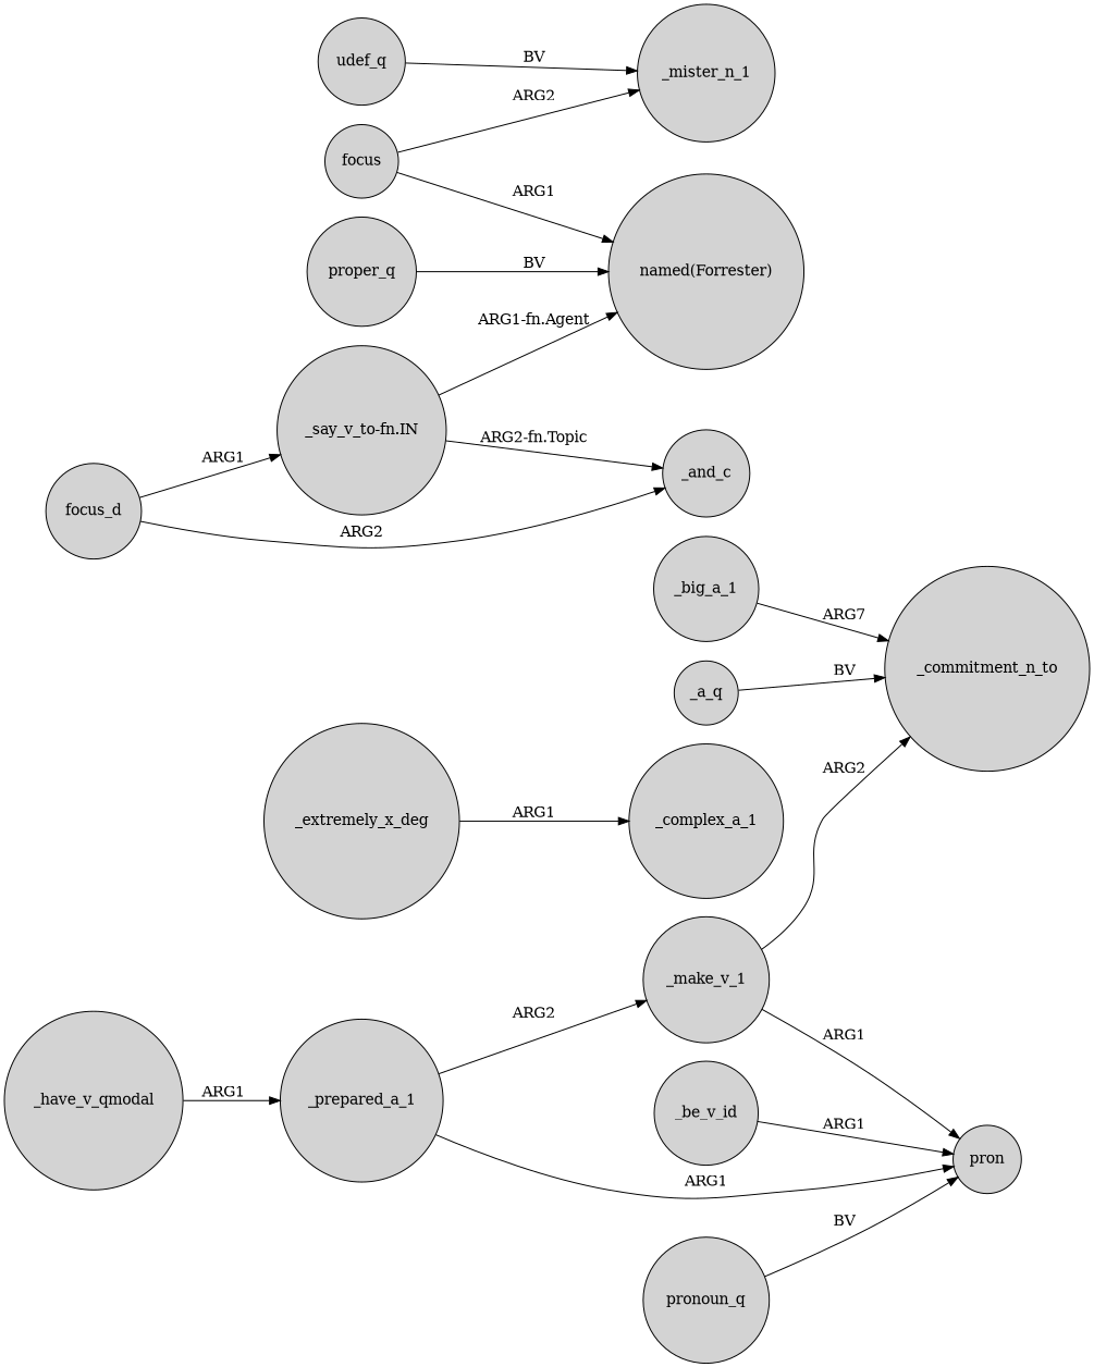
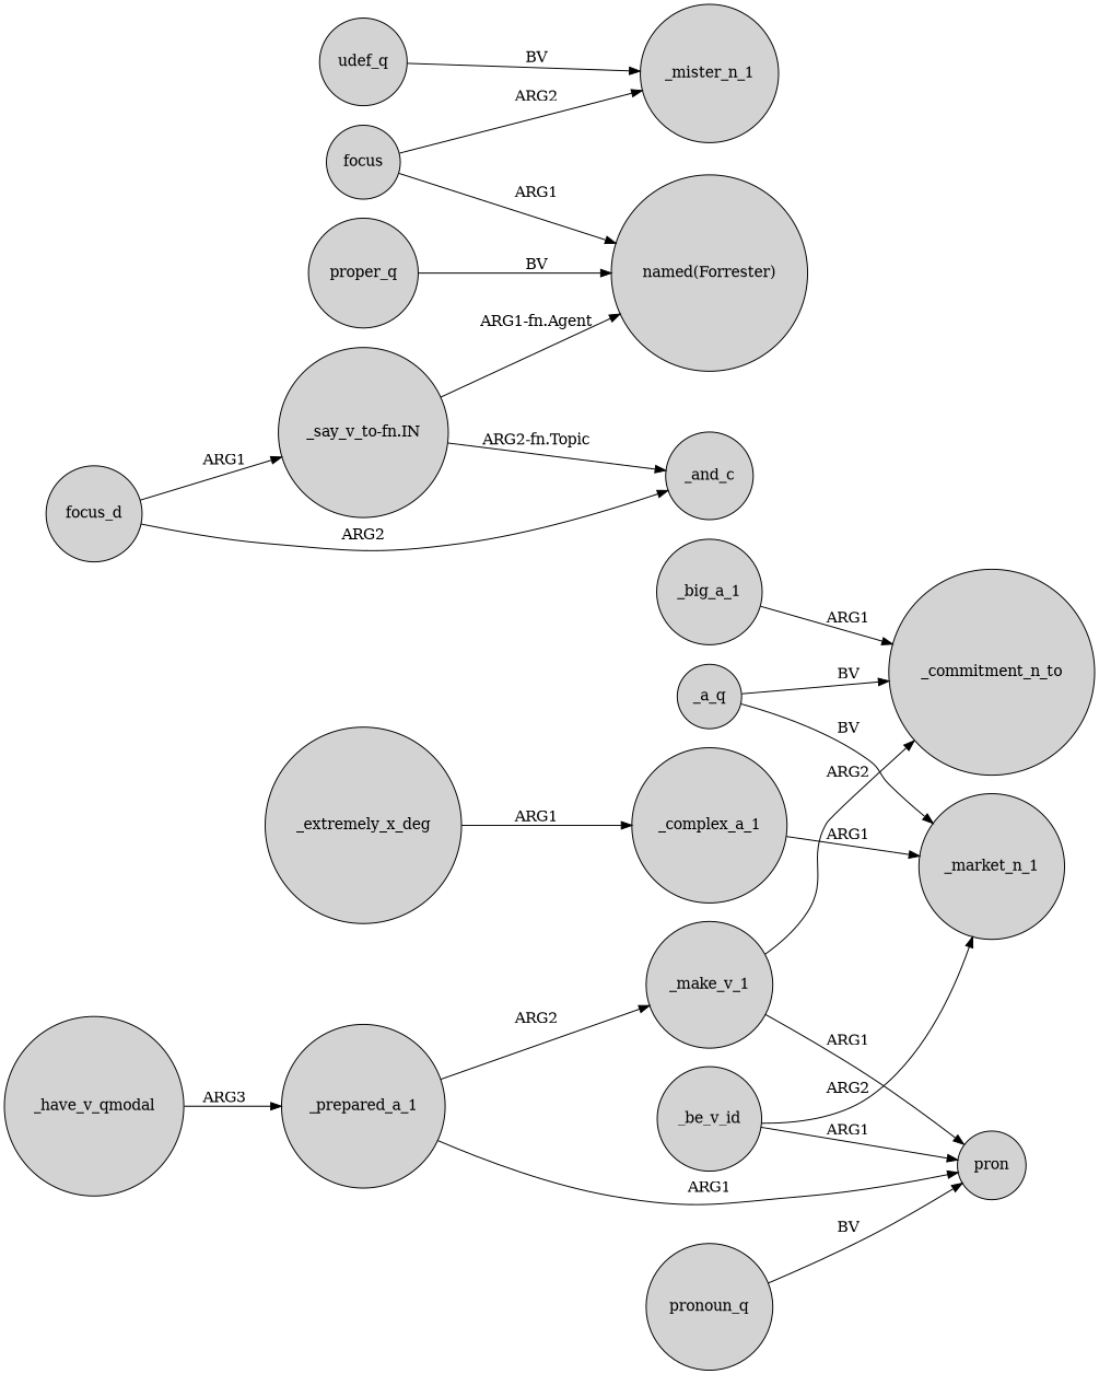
  digraph {
    rankdir=LR
    node [shape=circle style=filled]
    _make_v_1
    _commitment_n_to
    pron
    proper_q
    "named(Forrester)"
    _prepared_a_1
    _extremely_x_deg
    _complex_a_1
+   _market_n_1
    _have_v_qmodal
    n11 [label=focus]
    _mister_n_1
    udef_q
    _be_v_id
    focus_d
    _and_c
    "_say_v_to-fn.IN"
    _a_q
    pronoun_q
    _big_a_1
    _make_v_1 -> _commitment_n_to [label=ARG2]
    _make_v_1 -> pron [label=ARG1]
    proper_q -> "named(Forrester)" [label=BV]
    _prepared_a_1 -> _make_v_1 [label=ARG2]
    _prepared_a_1 -> pron [label=ARG1]
    _extremely_x_deg -> _complex_a_1 [label=ARG1]
-   _have_v_qmodal -> _prepared_a_1 [label=ARG1]
+   _complex_a_1 -> _market_n_1 [label=ARG1]
+   _have_v_qmodal -> _prepared_a_1 [label=ARG3]
    n11 -> "named(Forrester)" [label=ARG1]
    n11 -> _mister_n_1 [label=ARG2]
    udef_q -> _mister_n_1 [label=BV]
    _be_v_id -> pron [label=ARG1]
+   _be_v_id -> _market_n_1 [label=ARG2]
    focus_d -> _and_c [label=ARG2]
    focus_d -> "_say_v_to-fn.IN" [label=ARG1]
    "_say_v_to-fn.IN" -> "named(Forrester)" [label="ARG1-fn.Agent"]
    "_say_v_to-fn.IN" -> _and_c [label="ARG2-fn.Topic"]
    _a_q -> _commitment_n_to [label=BV]
+   _a_q -> _market_n_1 [label=BV]
    pronoun_q -> pron [label=BV]
-   _big_a_1 -> _commitment_n_to [label=ARG7]
+   _big_a_1 -> _commitment_n_to [label=ARG1]
  }
